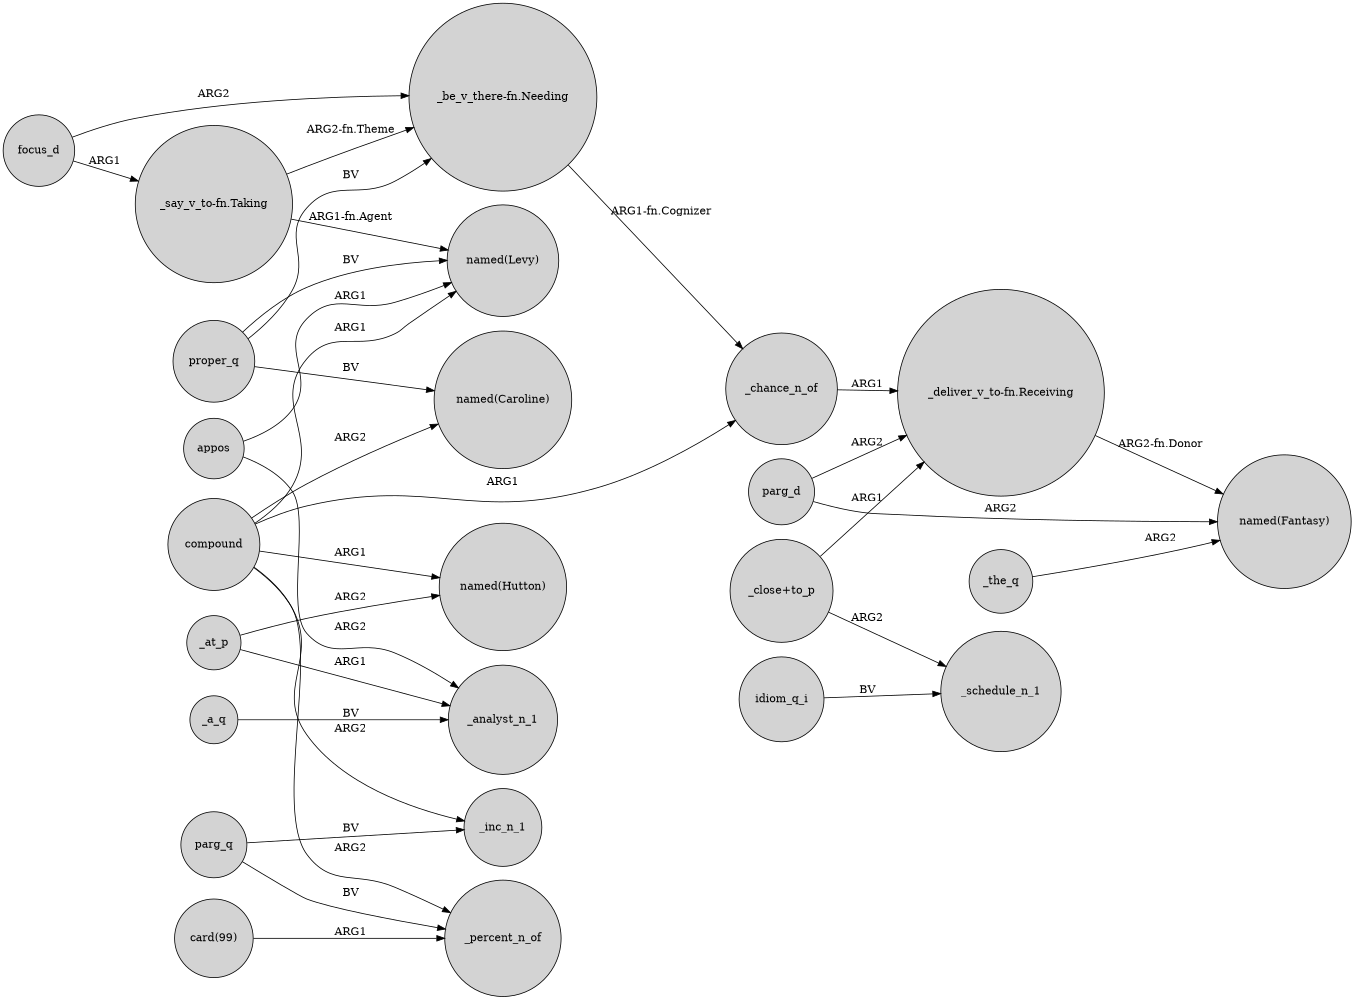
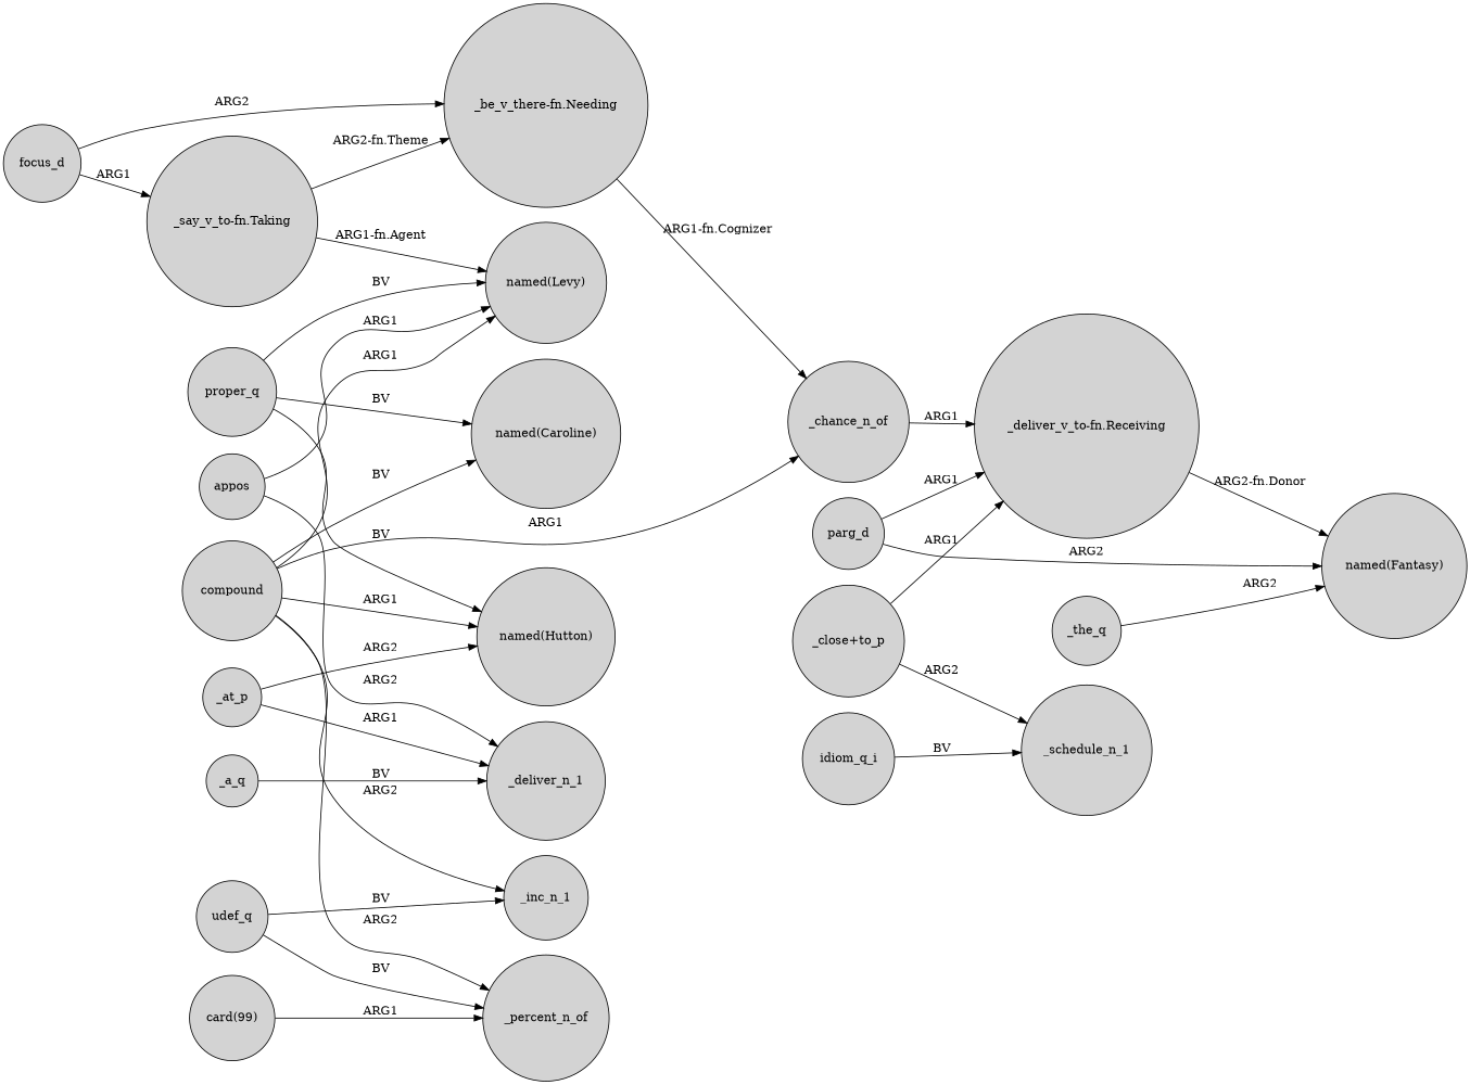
  digraph {
    rankdir=LR
    node [shape=circle style=filled]
    appos
    "named(Levy)"
-   _analyst_n_1
+   _analyst_n_1 [label=_deliver_n_1]
    compound
    "named(Hutton)"
    _chance_n_of
    _inc_n_1
    _percent_n_of
    "named(Caroline)"
    "_deliver_v_to-fn.Receiving"
    "_say_v_to-fn.Taking"
    "_be_v_there-fn.Needing"
    parg_d
    "named(Fantasy)"
    idiom_q_i
    _schedule_n_1
    focus_d
    proper_q
    _at_p
    _a_q
-   udef_q [label=parg_q]
+   udef_q
    "_close+to_p"
    _the_q
    "card(99)"
    appos -> "named(Levy)" [label=ARG1]
    appos -> _analyst_n_1 [label=ARG2]
    compound -> "named(Levy)" [label=ARG1]
    compound -> "named(Hutton)" [label=ARG1]
    compound -> _chance_n_of [label=ARG1]
    compound -> _inc_n_1 [label=ARG2]
    compound -> _percent_n_of [label=ARG2]
-   compound -> "named(Caroline)" [label=ARG2]
+   compound -> "named(Caroline)" [label=BV]
    _chance_n_of -> "_deliver_v_to-fn.Receiving" [label=ARG1]
    "_deliver_v_to-fn.Receiving" -> "named(Fantasy)" [label="ARG2-fn.Donor"]
    "_say_v_to-fn.Taking" -> "named(Levy)" [label="ARG1-fn.Agent"]
    "_say_v_to-fn.Taking" -> "_be_v_there-fn.Needing" [label="ARG2-fn.Theme"]
    "_be_v_there-fn.Needing" -> _chance_n_of [label="ARG1-fn.Cognizer"]
-   parg_d -> "_deliver_v_to-fn.Receiving" [label=ARG2]
+   parg_d -> "_deliver_v_to-fn.Receiving" [label=ARG1]
    parg_d -> "named(Fantasy)" [label=ARG2]
    idiom_q_i -> _schedule_n_1 [label=BV]
    focus_d -> "_say_v_to-fn.Taking" [label=ARG1]
    focus_d -> "_be_v_there-fn.Needing" [label=ARG2]
    proper_q -> "named(Levy)" [label=BV]
-   proper_q -> "_be_v_there-fn.Needing" [label=BV]
+   proper_q -> "named(Hutton)" [label=BV]
    proper_q -> "named(Caroline)" [label=BV]
    _at_p -> _analyst_n_1 [label=ARG1]
    _at_p -> "named(Hutton)" [label=ARG2]
    _a_q -> _analyst_n_1 [label=BV]
    udef_q -> _inc_n_1 [label=BV]
    udef_q -> _percent_n_of [label=BV]
    "_close+to_p" -> "_deliver_v_to-fn.Receiving" [label=ARG1]
    "_close+to_p" -> _schedule_n_1 [label=ARG2]
    _the_q -> "named(Fantasy)" [label=ARG2]
    "card(99)" -> _percent_n_of [label=ARG1]
  }
